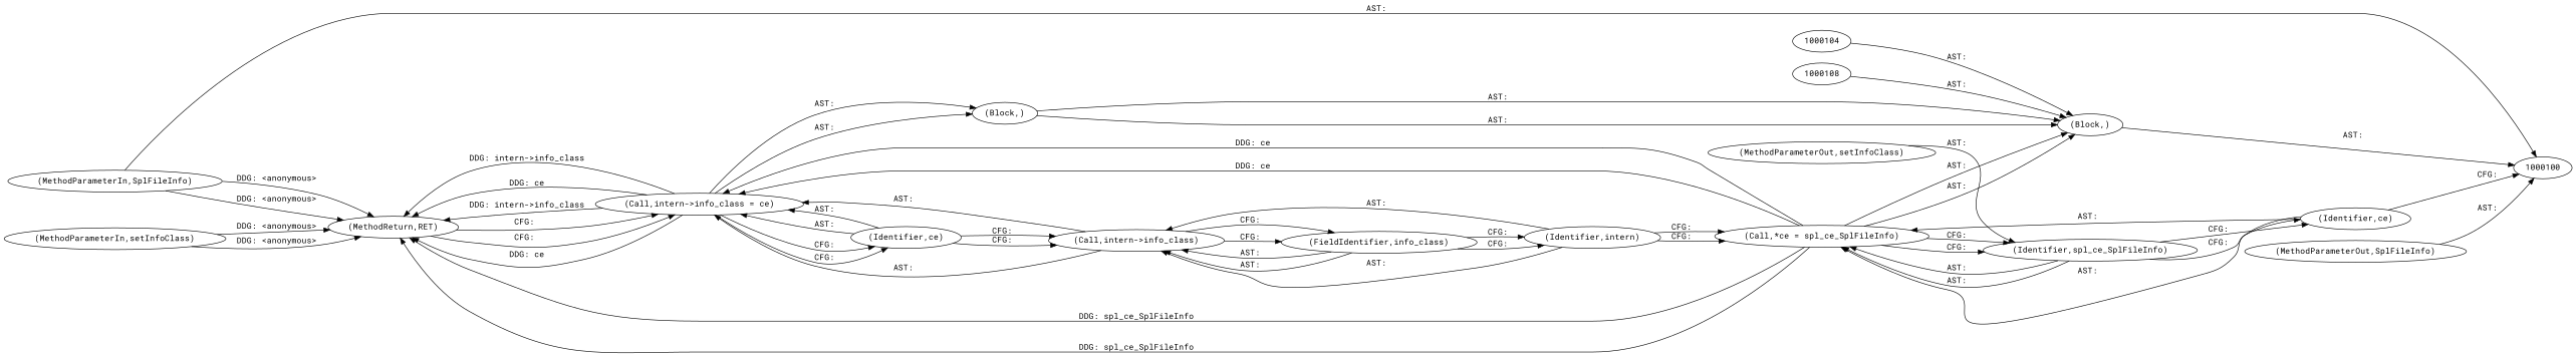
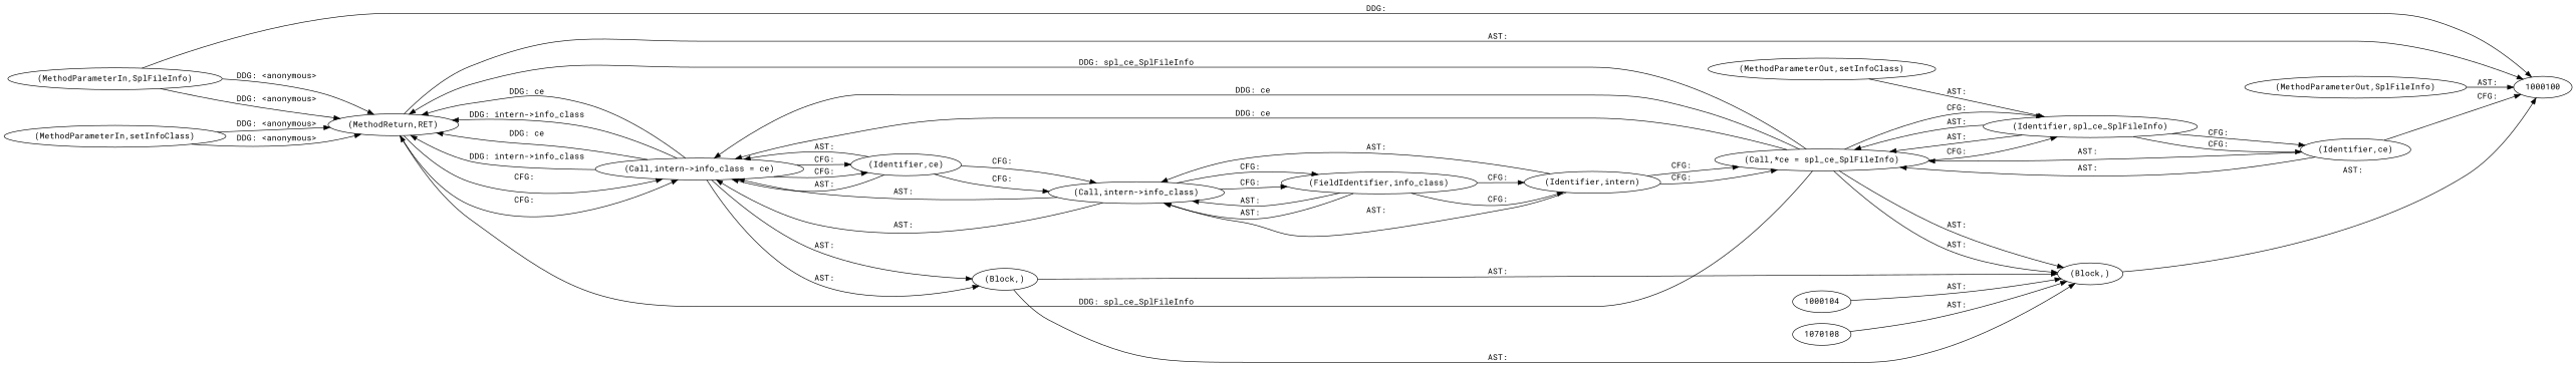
  digraph {
    fontname="Roboto Mono"
    rankdir=LR
    node [fontname="Roboto Mono"]
    edge [fontname="Roboto Mono"]
    n1 [label="(MethodReturn,RET)"]
    n2 [label="(Call,intern->info_class = ce)"]
    1000100
    n4 [label="(Identifier,ce)"]
    n5 [label="(Block,)"]
    n6 [label="(MethodParameterIn,SplFileInfo)"]
    n7 [label="(MethodParameterOut,SplFileInfo)"]
    n8 [label="(MethodParameterIn,setInfoClass)"]
    n9 [label="(MethodParameterOut,setInfoClass)"]
    n10 [label="(Identifier,spl_ce_SplFileInfo)"]
    n11 [label="(FieldIdentifier,info_class)"]
    n12 [label="(Call,intern->info_class)"]
    n13 [label="(Identifier,intern)"]
    n14 [label="(Call,*ce = spl_ce_SplFileInfo)"]
    n15 [label="(Block,)"]
    n16 [label="(Identifier,ce)"]
    1000104
-   1000108
+   1000108 [label=1070108]
    n1 -> n2 [label="CFG: "]
    n1 -> n2 [label="CFG: "]
+   n1 -> 1000100 [label="AST: "]
    n2 -> n1 [label="DDG: ce"]
    n2 -> n1 [label="DDG: intern->info_class"]
    n2 -> n1 [label="DDG: ce"]
    n2 -> n1 [label="DDG: intern->info_class"]
    n2 -> n4 [label="CFG: "]
    n2 -> n4 [label="CFG: "]
    n2 -> n5 [label="AST: "]
    n2 -> n5 [label="AST: "]
    n4 -> n2 [label="AST: "]
    n4 -> n2 [label="AST: "]
    n4 -> n12 [label="CFG: "]
    n4 -> n12 [label="CFG: "]
    n5 -> n15 [label="AST: "]
    n5 -> n15 [label="AST: "]
    n6 -> n1 [label="DDG: <anonymous>"]
    n6 -> n1 [label="DDG: <anonymous>"]
-   n6 -> 1000100 [label="AST: "]
+   n6 -> 1000100 [label="DDG: "]
    n7 -> 1000100 [label="AST: "]
    n8 -> n1 [label="DDG: <anonymous>"]
    n8 -> n1 [label="DDG: <anonymous>"]
    n9 -> n10 [label="AST: "]
    n10 -> n14 [label="AST: "]
    n10 -> n14 [label="AST: "]
    n10 -> n16 [label="CFG: "]
    n10 -> n16 [label="CFG: "]
    n11 -> n12 [label="AST: "]
    n11 -> n12 [label="AST: "]
    n11 -> n13 [label="CFG: "]
    n11 -> n13 [label="CFG: "]
    n12 -> n2 [label="AST: "]
    n12 -> n2 [label="AST: "]
    n12 -> n11 [label="CFG: "]
    n12 -> n11 [label="CFG: "]
    n13 -> n12 [label="AST: "]
    n13 -> n12 [label="AST: "]
    n13 -> n14 [label="CFG: "]
    n13 -> n14 [label="CFG: "]
    n14 -> n1 [label="DDG: spl_ce_SplFileInfo"]
    n14 -> n1 [label="DDG: spl_ce_SplFileInfo"]
    n14 -> n2 [label="DDG: ce"]
    n14 -> n2 [label="DDG: ce"]
    n14 -> n10 [label="CFG: "]
    n14 -> n10 [label="CFG: "]
    n14 -> n15 [label="AST: "]
    n14 -> n15 [label="AST: "]
    n15 -> 1000100 [label="AST: "]
    n16 -> 1000100 [label="CFG: "]
    n16 -> n14 [label="AST: "]
    n16 -> n14 [label="AST: "]
    1000104 -> n15 [label="AST: "]
    1000108 -> n15 [label="AST: "]
  }
